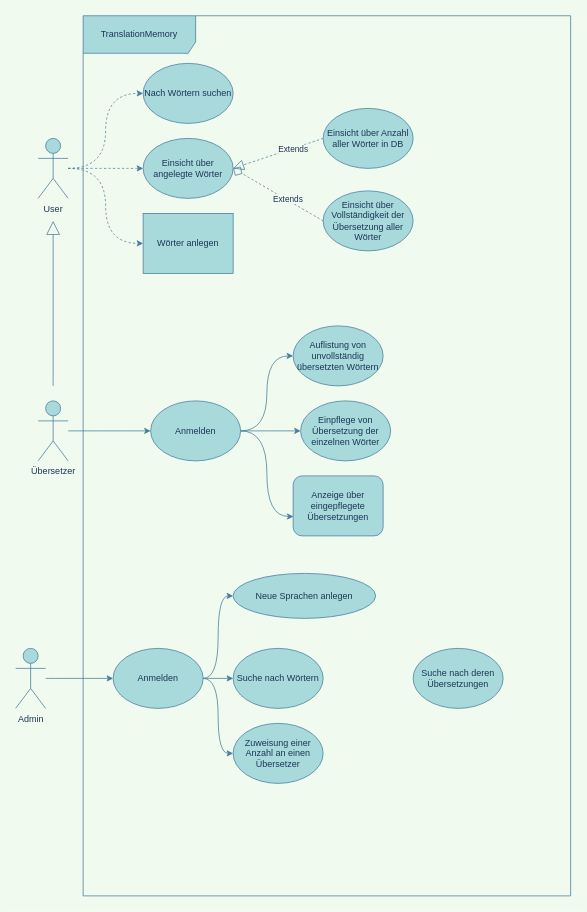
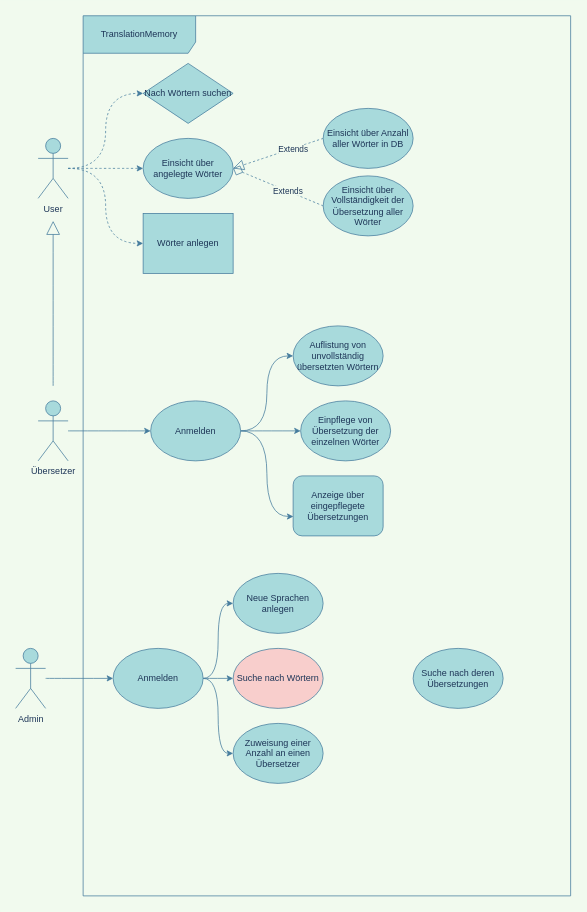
  <mxCell id="0" />
  <mxCell id="1" parent="0" />
  <mxCell id="2" value="TranslationMemory" style="shape=umlFrame;whiteSpace=wrap;html=1;width=150;height=50;fillColor=#A8DADC;strokeColor=#457B9D;fontColor=#1D3557;" parent="1" vertex="1"><mxGeometry x="110" y="20.5" width="650" height="1173.5" as="geometry" /></mxCell>
  <mxCell id="3" style="edgeStyle=orthogonalEdgeStyle;orthogonalLoop=1;jettySize=auto;html=1;entryX=0;entryY=0.5;entryDx=0;entryDy=0;curved=1;strokeColor=#457B9D;fontColor=#1D3557;labelBackgroundColor=#F1FAEE;dashed=1;" parent="1" source="6" target="7" edge="1"><mxGeometry relative="1" as="geometry" /></mxCell>
  <mxCell id="4" style="edgeStyle=orthogonalEdgeStyle;orthogonalLoop=1;jettySize=auto;html=1;entryX=0;entryY=0.5;entryDx=0;entryDy=0;curved=1;strokeColor=#457B9D;fontColor=#1D3557;labelBackgroundColor=#F1FAEE;dashed=1;" parent="1" source="6" target="9" edge="1"><mxGeometry relative="1" as="geometry" /></mxCell>
  <mxCell id="5" style="edgeStyle=orthogonalEdgeStyle;orthogonalLoop=1;jettySize=auto;html=1;entryX=0;entryY=0.5;entryDx=0;entryDy=0;curved=1;strokeColor=#457B9D;fontColor=#1D3557;labelBackgroundColor=#F1FAEE;dashed=1;" parent="1" source="6" target="8" edge="1"><mxGeometry relative="1" as="geometry" /></mxCell>
  <mxCell id="6" value="User" style="shape=umlActor;verticalLabelPosition=bottom;verticalAlign=top;html=1;fillColor=#A8DADC;strokeColor=#457B9D;fontColor=#1D3557;" parent="1" vertex="1"><mxGeometry x="50" y="184" width="40" height="80" as="geometry" /></mxCell>
- <mxCell id="7" value="Nach Wörtern suchen" style="ellipse;whiteSpace=wrap;html=1;fillColor=#A8DADC;strokeColor=#457B9D;fontColor=#1D3557;" parent="1" vertex="1"><mxGeometry x="190" y="84" width="120" height="80" as="geometry" /></mxCell>
+ <mxCell id="7" value="Nach Wörtern suchen" style="rhombus;whiteSpace=wrap;html=1;fillColor=#A8DADC;strokeColor=#457B9D;fontColor=#1D3557;" parent="1" vertex="1"><mxGeometry x="190" y="84" width="120" height="80" as="geometry" /></mxCell>
  <mxCell id="8" value="Wörter anlegen" style="whiteSpace=wrap;html=1;fillColor=#A8DADC;strokeColor=#457B9D;fontColor=#1D3557;rounded=0;" parent="1" vertex="1"><mxGeometry x="190" y="284" width="120" height="80" as="geometry" /></mxCell>
  <mxCell id="9" value="Einsicht über angelegte Wörter" style="ellipse;whiteSpace=wrap;html=1;fillColor=#A8DADC;strokeColor=#457B9D;fontColor=#1D3557;" parent="1" vertex="1"><mxGeometry x="190" y="184" width="120" height="80" as="geometry" /></mxCell>
  <mxCell id="10" value="Einsicht über Anzahl aller Wörter in DB" style="ellipse;whiteSpace=wrap;html=1;fillColor=#A8DADC;strokeColor=#457B9D;fontColor=#1D3557;" parent="1" vertex="1"><mxGeometry x="430" y="144" width="120" height="80" as="geometry" /></mxCell>
- <mxCell id="11" value="Einsicht über Vollständigkeit der Übersetzung aller Wörter" style="ellipse;whiteSpace=wrap;html=1;fillColor=#A8DADC;strokeColor=#457B9D;fontColor=#1D3557;" parent="1" vertex="1"><mxGeometry x="430" y="254" width="120" height="80" as="geometry" /></mxCell>
+ <mxCell id="11" value="Einsicht über Vollständigkeit der Übersetzung aller Wörter" style="ellipse;whiteSpace=wrap;html=1;fillColor=#A8DADC;strokeColor=#457B9D;fontColor=#1D3557;" parent="1" vertex="1"><mxGeometry x="430" y="234" width="120" height="80" as="geometry" /></mxCell>
  <mxCell id="12" style="edgeStyle=orthogonalEdgeStyle;orthogonalLoop=1;jettySize=auto;html=1;entryX=0;entryY=0.5;entryDx=0;entryDy=0;curved=1;strokeColor=#457B9D;fontColor=#1D3557;labelBackgroundColor=#F1FAEE;" parent="1" source="13" target="24" edge="1"><mxGeometry relative="1" as="geometry" /></mxCell>
  <mxCell id="13" value="Übersetzer" style="shape=umlActor;verticalLabelPosition=bottom;verticalAlign=top;html=1;fillColor=#A8DADC;strokeColor=#457B9D;fontColor=#1D3557;" parent="1" vertex="1"><mxGeometry x="50" y="534" width="40" height="80" as="geometry" /></mxCell>
  <mxCell id="14" value="Auflistung von unvollständig übersetzten Wörtern" style="ellipse;whiteSpace=wrap;html=1;fillColor=#A8DADC;strokeColor=#457B9D;fontColor=#1D3557;" parent="1" vertex="1"><mxGeometry x="390" y="434" width="120" height="80" as="geometry" /></mxCell>
  <mxCell id="15" value="Einpflege von Übersetzung der einzelnen Wörter" style="ellipse;whiteSpace=wrap;html=1;fillColor=#A8DADC;strokeColor=#457B9D;fontColor=#1D3557;" parent="1" vertex="1"><mxGeometry x="400" y="534" width="120" height="80" as="geometry" /></mxCell>
  <mxCell id="16" value="Anzeige über eingepflegete Übersetzungen" style="whiteSpace=wrap;html=1;fillColor=#A8DADC;strokeColor=#457B9D;fontColor=#1D3557;rounded=1;" parent="1" vertex="1"><mxGeometry x="390" y="634" width="120" height="80" as="geometry" /></mxCell>
  <mxCell id="17" value="" style="endArrow=diamond;dashed=1;endFill=0;endSize=12;html=1;entryX=1;entryY=0.5;entryDx=0;entryDy=0;exitX=0;exitY=0.5;exitDx=0;exitDy=0;curved=1;strokeColor=#457B9D;fontColor=#1D3557;labelBackgroundColor=#F1FAEE;" parent="1" source="11" target="9" edge="1"><mxGeometry width="160" relative="1" as="geometry"><mxPoint x="320" y="244" as="sourcePoint" /><mxPoint x="480" y="244" as="targetPoint" /></mxGeometry></mxCell>
  <mxCell id="18" value="Extends" style="edgeLabel;html=1;align=center;verticalAlign=middle;resizable=0;points=[];fontColor=#1D3557;labelBackgroundColor=#F1FAEE;" parent="17" vertex="1" connectable="0"><mxGeometry x="-0.2" y="-1" relative="1" as="geometry"><mxPoint as="offset" /></mxGeometry></mxCell>
  <mxCell id="19" value="" style="endArrow=block;dashed=1;endFill=0;endSize=12;html=1;exitX=0;exitY=0.5;exitDx=0;exitDy=0;curved=1;strokeColor=#457B9D;fontColor=#1D3557;labelBackgroundColor=#F1FAEE;" parent="1" source="10" edge="1"><mxGeometry width="160" relative="1" as="geometry"><mxPoint x="380" y="104" as="sourcePoint" /><mxPoint x="310" y="224" as="targetPoint" /></mxGeometry></mxCell>
  <mxCell id="20" value="Extends" style="edgeLabel;html=1;align=center;verticalAlign=middle;resizable=0;points=[];fontColor=#1D3557;labelBackgroundColor=#F1FAEE;" parent="19" vertex="1" connectable="0"><mxGeometry x="-0.326" y="1" relative="1" as="geometry"><mxPoint as="offset" /></mxGeometry></mxCell>
  <mxCell id="21" style="edgeStyle=orthogonalEdgeStyle;orthogonalLoop=1;jettySize=auto;html=1;entryX=0;entryY=0.5;entryDx=0;entryDy=0;curved=1;strokeColor=#457B9D;fontColor=#1D3557;labelBackgroundColor=#F1FAEE;" parent="1" source="24" target="14" edge="1"><mxGeometry relative="1" as="geometry" /></mxCell>
  <mxCell id="22" style="edgeStyle=orthogonalEdgeStyle;orthogonalLoop=1;jettySize=auto;html=1;entryX=0;entryY=0.5;entryDx=0;entryDy=0;curved=1;strokeColor=#457B9D;fontColor=#1D3557;labelBackgroundColor=#F1FAEE;" parent="1" source="24" target="15" edge="1"><mxGeometry relative="1" as="geometry" /></mxCell>
  <mxCell id="23" style="edgeStyle=orthogonalEdgeStyle;orthogonalLoop=1;jettySize=auto;html=1;entryX=0.003;entryY=0.677;entryDx=0;entryDy=0;entryPerimeter=0;curved=1;strokeColor=#457B9D;fontColor=#1D3557;labelBackgroundColor=#F1FAEE;" parent="1" source="24" target="16" edge="1"><mxGeometry relative="1" as="geometry" /></mxCell>
  <mxCell id="24" value="Anmelden" style="ellipse;whiteSpace=wrap;html=1;fillColor=#A8DADC;strokeColor=#457B9D;fontColor=#1D3557;" parent="1" vertex="1"><mxGeometry x="200" y="534" width="120" height="80" as="geometry" /></mxCell>
  <mxCell id="25" style="edgeStyle=orthogonalEdgeStyle;orthogonalLoop=1;jettySize=auto;html=1;curved=1;strokeColor=#457B9D;fontColor=#1D3557;labelBackgroundColor=#F1FAEE;" parent="1" source="26" target="30" edge="1"><mxGeometry relative="1" as="geometry" /></mxCell>
  <mxCell id="26" value="Admin" style="shape=umlActor;verticalLabelPosition=bottom;verticalAlign=top;html=1;outlineConnect=0;fillColor=#A8DADC;strokeColor=#457B9D;fontColor=#1D3557;" parent="1" vertex="1"><mxGeometry x="20" y="864" width="40" height="80" as="geometry" /></mxCell>
  <mxCell id="27" style="edgeStyle=orthogonalEdgeStyle;orthogonalLoop=1;jettySize=auto;html=1;entryX=0;entryY=0.5;entryDx=0;entryDy=0;curved=1;strokeColor=#457B9D;fontColor=#1D3557;labelBackgroundColor=#F1FAEE;" parent="1" source="30" target="31" edge="1"><mxGeometry relative="1" as="geometry" /></mxCell>
  <mxCell id="28" style="edgeStyle=orthogonalEdgeStyle;orthogonalLoop=1;jettySize=auto;html=1;entryX=0;entryY=0.5;entryDx=0;entryDy=0;curved=1;strokeColor=#457B9D;fontColor=#1D3557;labelBackgroundColor=#F1FAEE;" parent="1" source="30" target="32" edge="1"><mxGeometry relative="1" as="geometry" /></mxCell>
  <mxCell id="29" style="edgeStyle=orthogonalEdgeStyle;orthogonalLoop=1;jettySize=auto;html=1;entryX=0;entryY=0.5;entryDx=0;entryDy=0;curved=1;strokeColor=#457B9D;fontColor=#1D3557;labelBackgroundColor=#F1FAEE;" parent="1" source="30" target="34" edge="1"><mxGeometry relative="1" as="geometry" /></mxCell>
  <mxCell id="30" value="Anmelden" style="ellipse;whiteSpace=wrap;html=1;fillColor=#A8DADC;strokeColor=#457B9D;fontColor=#1D3557;" parent="1" vertex="1"><mxGeometry x="150" y="864" width="120" height="80" as="geometry" /></mxCell>
- <mxCell id="31" value="Neue Sprachen anlegen" style="ellipse;whiteSpace=wrap;html=1;fillColor=#A8DADC;strokeColor=#457B9D;fontColor=#1D3557;" parent="1" vertex="1"><mxGeometry x="310" y="764" width="190" height="60" as="geometry" /></mxCell>
- <mxCell id="32" value="Suche nach Wörtern" style="ellipse;whiteSpace=wrap;html=1;fillColor=#A8DADC;strokeColor=#457B9D;fontColor=#1D3557;" parent="1" vertex="1"><mxGeometry x="310" y="864" width="120" height="80" as="geometry" /></mxCell>
+ <mxCell id="31" value="Neue Sprachen anlegen" style="ellipse;whiteSpace=wrap;html=1;fillColor=#A8DADC;strokeColor=#457B9D;fontColor=#1D3557;" parent="1" vertex="1"><mxGeometry x="310" y="764" width="120" height="80" as="geometry" /></mxCell>
+ <mxCell id="32" value="Suche nach Wörtern" style="ellipse;whiteSpace=wrap;html=1;fillColor=#f8cecc;strokeColor=#457B9D;fontColor=#1D3557;" parent="1" vertex="1"><mxGeometry x="310" y="864" width="120" height="80" as="geometry" /></mxCell>
  <mxCell id="33" value="Suche nach deren Übersetzungen" style="ellipse;whiteSpace=wrap;html=1;fillColor=#A8DADC;strokeColor=#457B9D;fontColor=#1D3557;" parent="1" vertex="1"><mxGeometry x="550" y="864" width="120" height="80" as="geometry" /></mxCell>
  <mxCell id="34" value="Zuweisung einer Anzahl an einen Übersetzer" style="ellipse;whiteSpace=wrap;html=1;fillColor=#A8DADC;strokeColor=#457B9D;fontColor=#1D3557;" parent="1" vertex="1"><mxGeometry x="310" y="964" width="120" height="80" as="geometry" /></mxCell>
  <mxCell id="35" value="" style="endArrow=block;endSize=16;endFill=0;html=1;curved=1;fontColor=#1D3557;strokeColor=#457B9D;labelBackgroundColor=#F1FAEE;" parent="1" edge="1"><mxGeometry width="160" relative="1" as="geometry"><mxPoint x="70" y="514" as="sourcePoint" /><mxPoint x="70" y="294" as="targetPoint" /></mxGeometry></mxCell>
